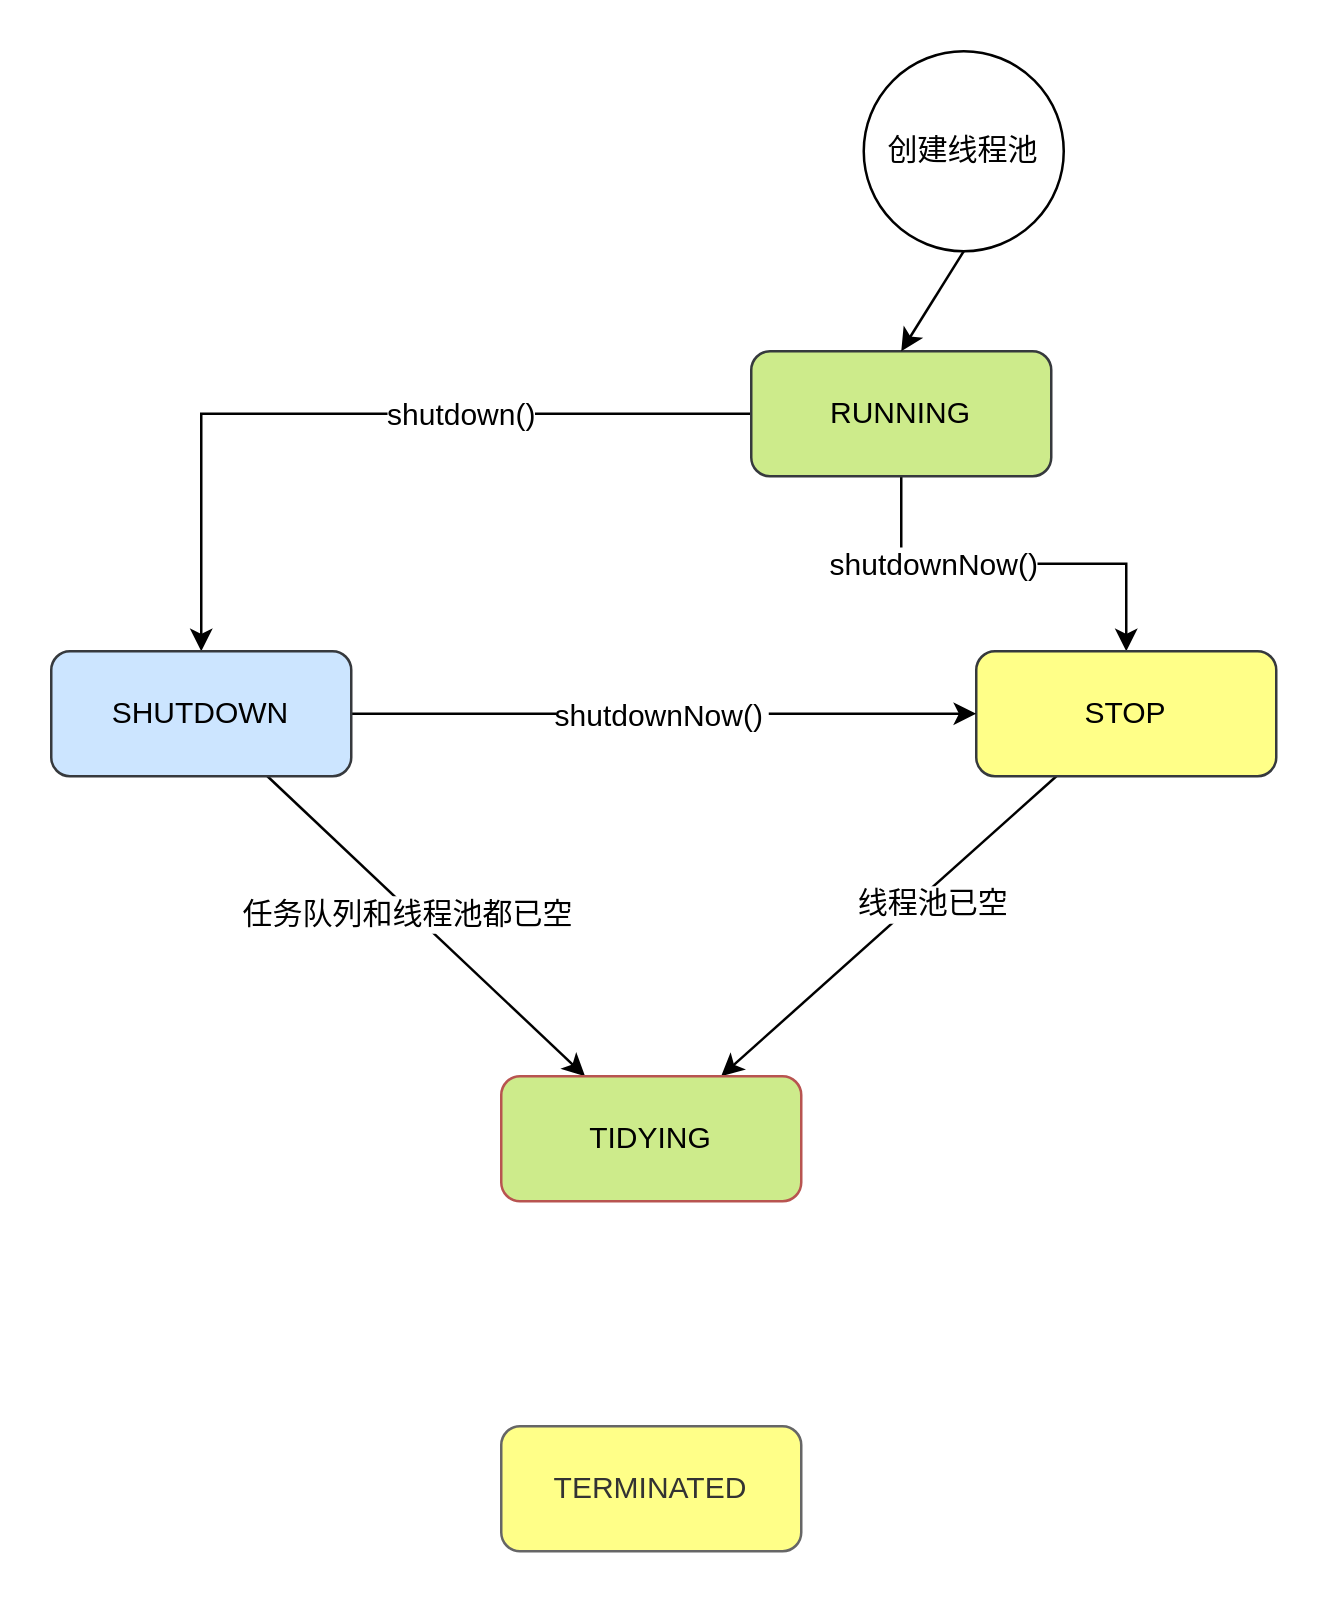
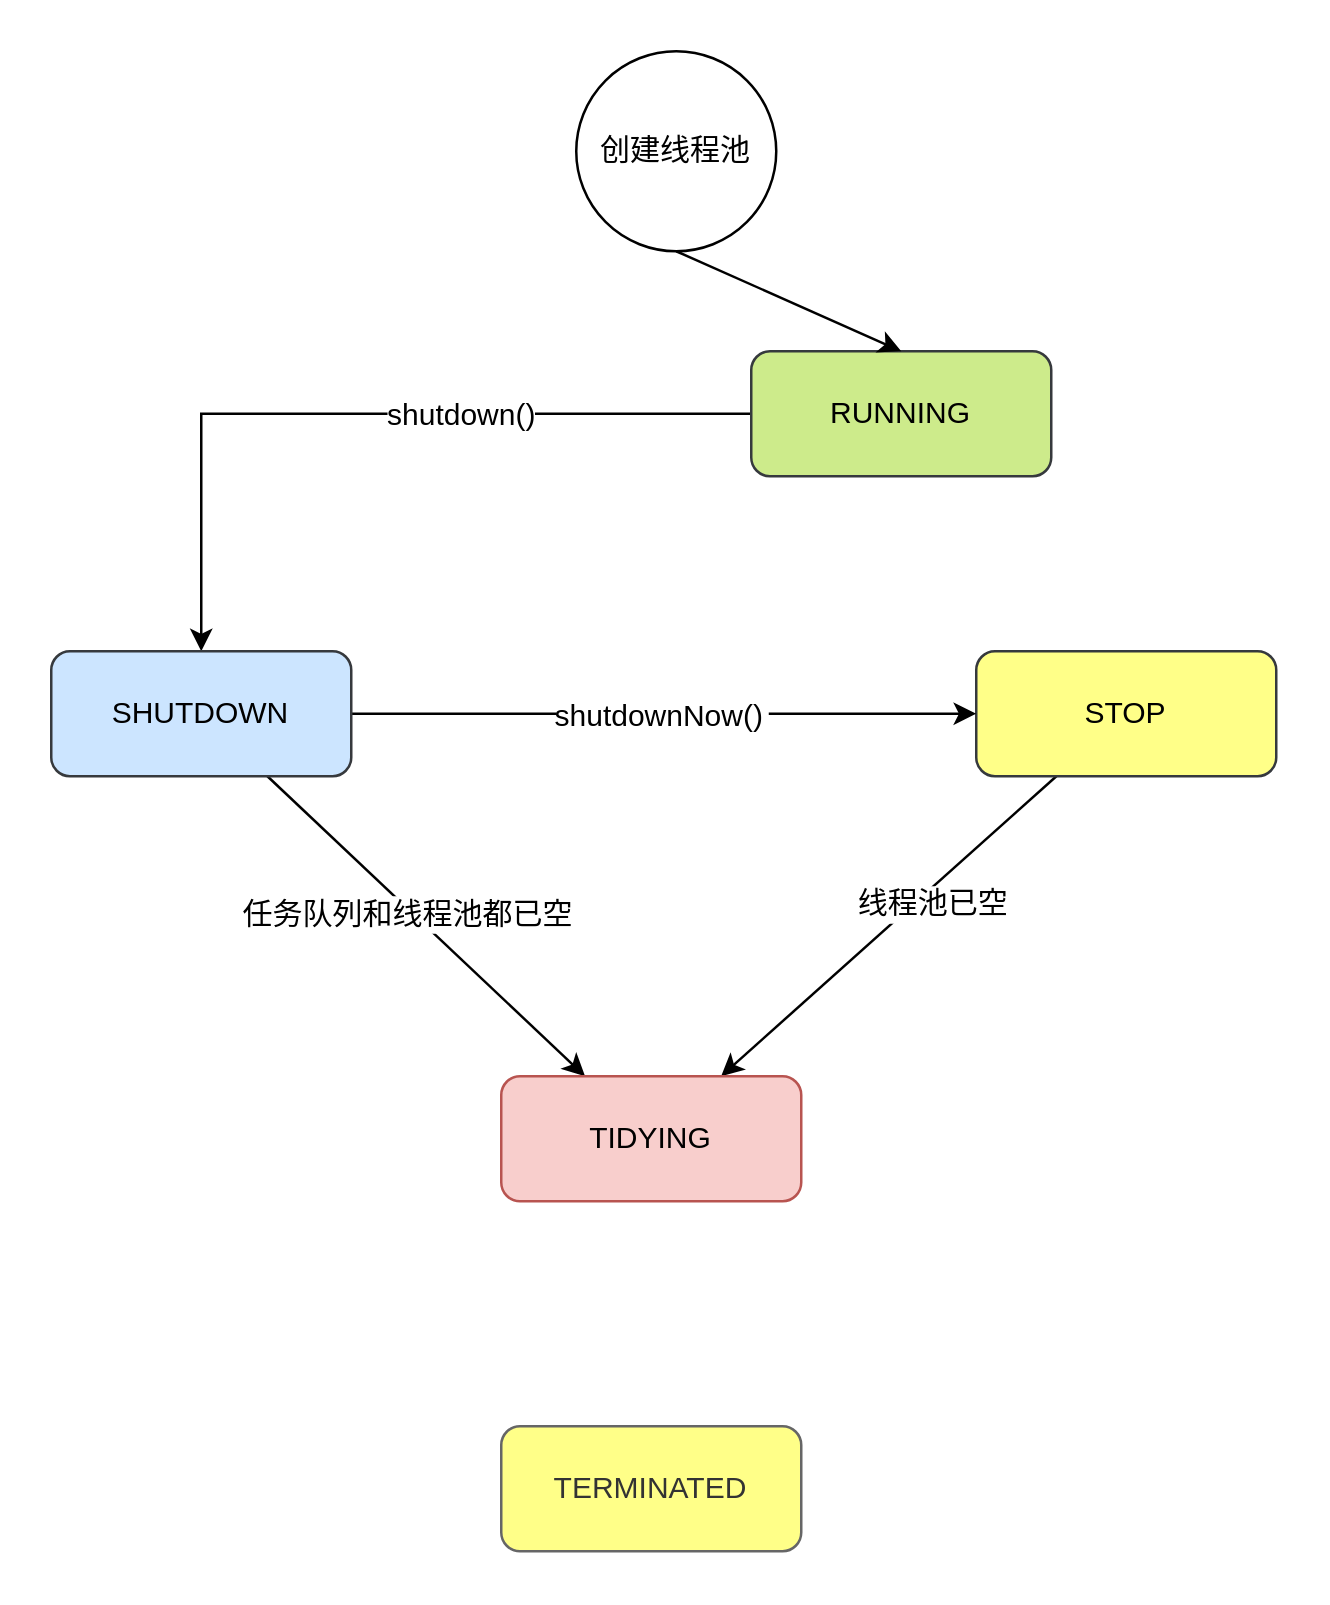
  <mxCell id="0" />
  <mxCell id="1" parent="0" />
- <mxCell id="2" value="创建线程池" style="ellipse;whiteSpace=wrap;aspect=fixed;" vertex="1" parent="1"><mxGeometry x="345" y="20" width="80" height="80" as="geometry" /></mxCell>
+ <mxCell id="2" value="创建线程池" style="ellipse;whiteSpace=wrap;aspect=fixed;" vertex="1" parent="1"><mxGeometry x="230" y="20" width="80" height="80" as="geometry" /></mxCell>
  <mxCell id="3" value="" style="edgeStyle=orthogonalEdgeStyle;rounded=0;orthogonalLoop=1;jettySize=auto;html=1;" edge="1" parent="1" source="7" target="15"><mxGeometry relative="1" as="geometry" /></mxCell>
  <mxCell id="4" value="shutdown()" style="text;html=1;align=center;verticalAlign=middle;resizable=0;points=[];labelBackgroundColor=#ffffff;" vertex="1" connectable="0" parent="3"><mxGeometry x="0.034" y="-1" relative="1" as="geometry"><mxPoint x="46" y="1" as="offset" /></mxGeometry></mxCell>
- <mxCell id="5" value="" style="edgeStyle=orthogonalEdgeStyle;rounded=0;orthogonalLoop=1;jettySize=auto;html=1;" edge="1" parent="1" source="7" target="10"><mxGeometry relative="1" as="geometry" /></mxCell>
- <mxCell id="6" value="shutdownNow()" style="text;html=1;align=center;verticalAlign=middle;resizable=0;points=[];labelBackgroundColor=#ffffff;" vertex="1" connectable="0" parent="5"><mxGeometry x="-0.528" y="2" relative="1" as="geometry"><mxPoint x="9" y="2" as="offset" /></mxGeometry></mxCell>
  <mxCell id="7" value="RUNNING" style="rounded=1;whiteSpace=wrap;fillColor=#cdeb8b;strokeColor=#36393d;" vertex="1" parent="1"><mxGeometry x="300" y="140" width="120" height="50" as="geometry" /></mxCell>
  <mxCell id="8" value="" style="edgeStyle=none;rounded=0;orthogonalLoop=1;jettySize=auto;" edge="1" parent="1" source="10" target="16"><mxGeometry relative="1" as="geometry"><mxPoint x="520" y="390" as="targetPoint" /></mxGeometry></mxCell>
  <mxCell id="9" value="线程池已空" style="text;align=center;verticalAlign=middle;resizable=0;points=[];labelBackgroundColor=#ffffff;" vertex="1" connectable="0" parent="8"><mxGeometry x="-0.227" y="4" relative="1" as="geometry"><mxPoint as="offset" /></mxGeometry></mxCell>
  <mxCell id="10" value="STOP" style="rounded=1;whiteSpace=wrap;fillColor=#ffff88;strokeColor=#36393d;" vertex="1" parent="1"><mxGeometry x="390" y="260" width="120" height="50" as="geometry" /></mxCell>
  <mxCell id="11" value="" style="edgeStyle=orthogonalEdgeStyle;rounded=0;orthogonalLoop=1;jettySize=auto;" edge="1" parent="1" source="15" target="10"><mxGeometry relative="1" as="geometry"><mxPoint x="180" y="285" as="targetPoint" /></mxGeometry></mxCell>
  <mxCell id="12" value="shutdownNow()" style="text;align=center;verticalAlign=middle;resizable=0;points=[];labelBackgroundColor=#ffffff;" vertex="1" connectable="0" parent="11"><mxGeometry x="-0.142" y="-3" relative="1" as="geometry"><mxPoint x="16" y="-3" as="offset" /></mxGeometry></mxCell>
  <mxCell id="13" value="" style="rounded=0;orthogonalLoop=1;jettySize=auto;" edge="1" parent="1" source="15" target="16"><mxGeometry relative="1" as="geometry" /></mxCell>
  <mxCell id="14" value="任务队列和线程池都已空" style="text;align=center;verticalAlign=middle;resizable=0;points=[];labelBackgroundColor=#ffffff;" vertex="1" connectable="0" parent="13"><mxGeometry x="-0.11" y="-1" relative="1" as="geometry"><mxPoint as="offset" /></mxGeometry></mxCell>
  <mxCell id="15" value="SHUTDOWN" style="rounded=1;whiteSpace=wrap;fillColor=#cce5ff;strokeColor=#36393d;" vertex="1" parent="1"><mxGeometry x="20" y="260" width="120" height="50" as="geometry" /></mxCell>
- <mxCell id="16" value="TIDYING" style="rounded=1;whiteSpace=wrap;fillColor=#cdeb8b;strokeColor=#b85450;" vertex="1" parent="1"><mxGeometry x="200" y="430" width="120" height="50" as="geometry" /></mxCell>
+ <mxCell id="16" value="TIDYING" style="rounded=1;whiteSpace=wrap;fillColor=#f8cecc;strokeColor=#b85450;" vertex="1" parent="1"><mxGeometry x="200" y="430" width="120" height="50" as="geometry" /></mxCell>
  <mxCell id="17" value="TERMINATED" style="rounded=1;whiteSpace=wrap;fillColor=#ffff88;strokeColor=#666666;fontColor=#333333;" vertex="1" parent="1"><mxGeometry x="200" y="570" width="120" height="50" as="geometry" /></mxCell>
  <mxCell id="18" value="" style="endArrow=classic;html=1;exitX=0.5;exitY=1;exitDx=0;exitDy=0;entryX=0.5;entryY=0;entryDx=0;entryDy=0;" edge="1" parent="1" source="2" target="7"><mxGeometry width="50" height="50" relative="1" as="geometry"><mxPoint x="210" y="260" as="sourcePoint" /><mxPoint x="260" y="210" as="targetPoint" /></mxGeometry></mxCell>
